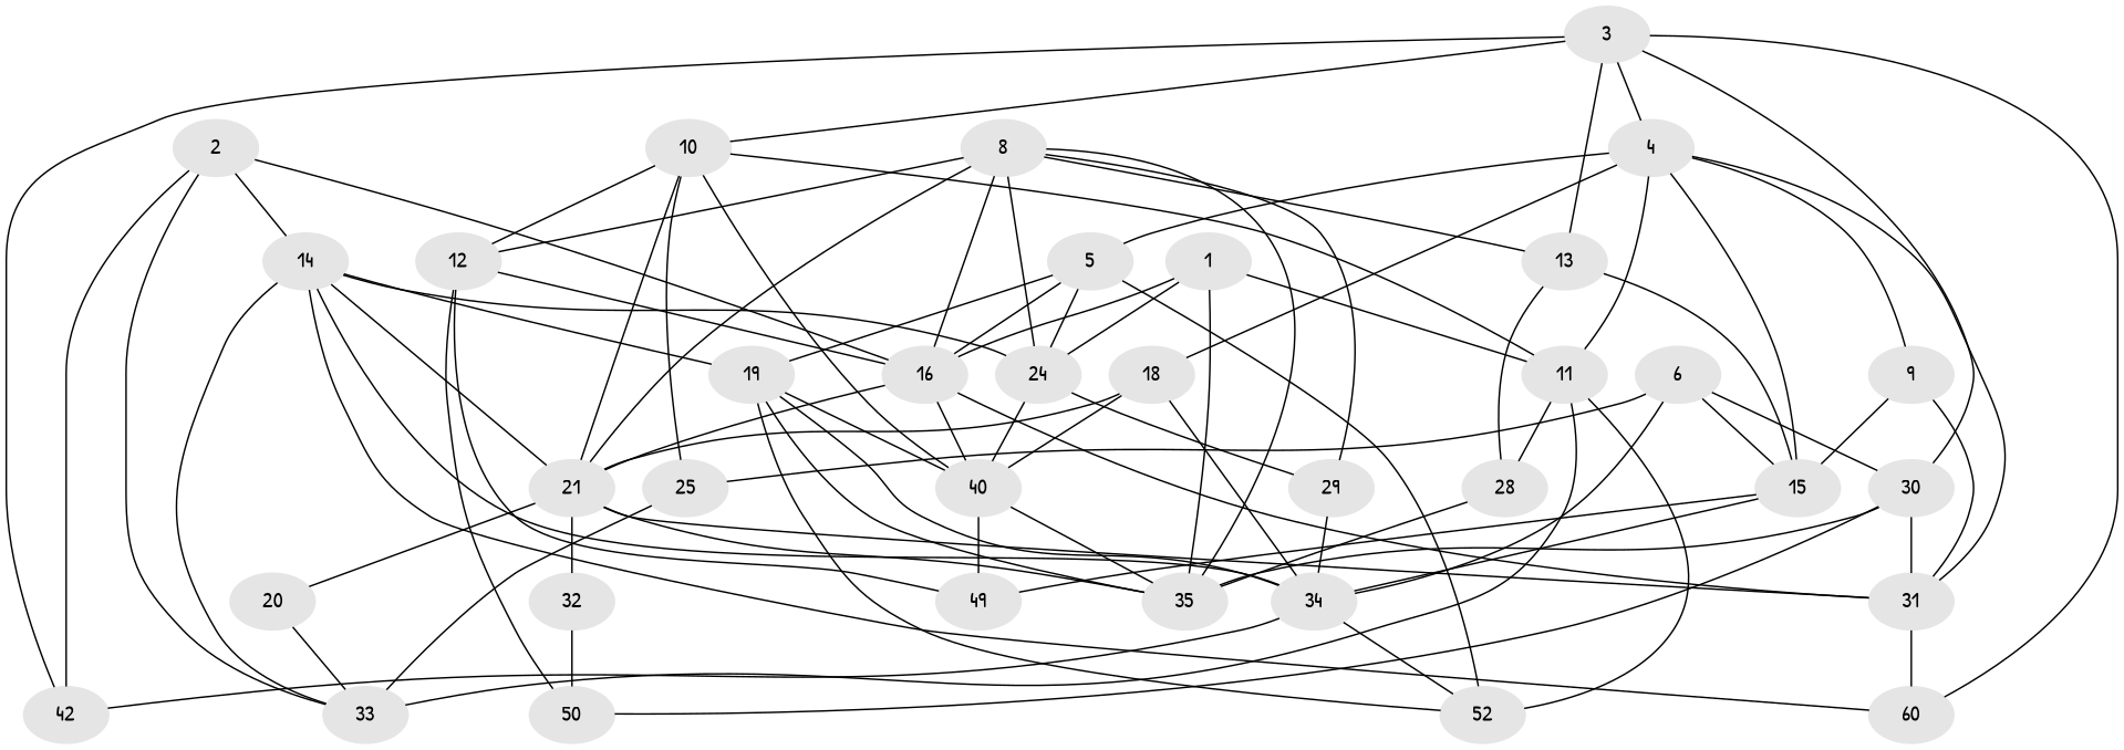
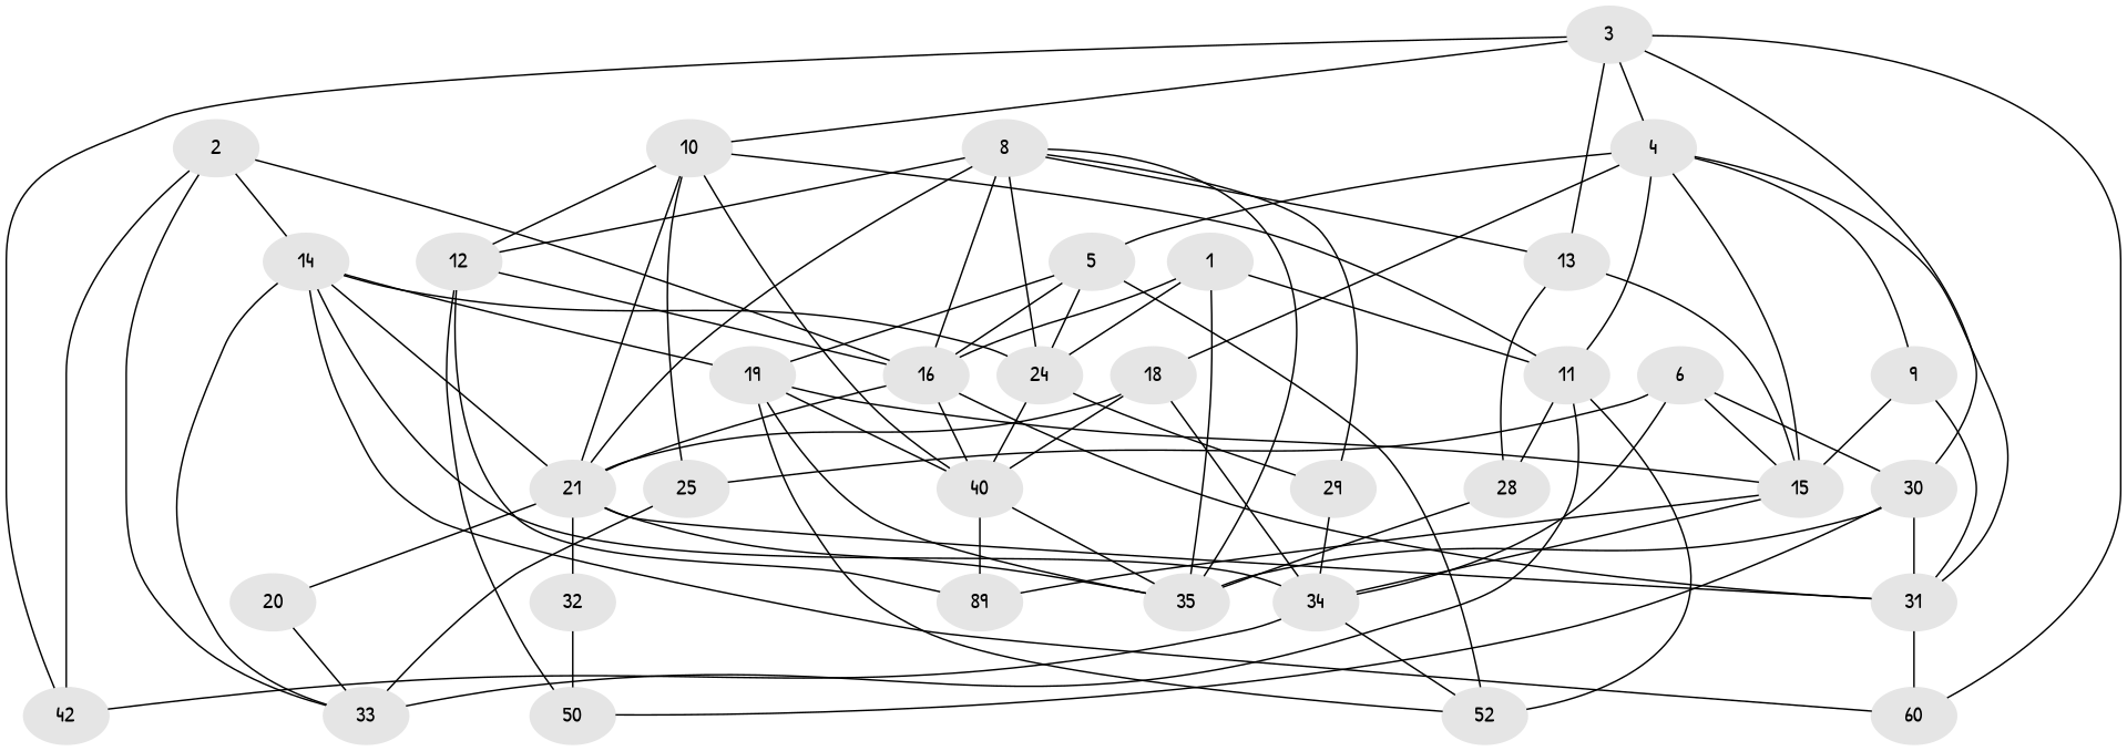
  graph {
    fontname="Patrick Hand"
    node [color=gray90 fontname="Patrick Hand" style=filled]
    edge [fontname="Patrick Hand"]
    1 [super="+20"]
    11 [super="+55"]
    16 [super="+27"]
    24 [super="+43"]
    35 [super="+39"]
    33 [super="+57"]
    52
    28
    31 [super="+36"]
    21 [super="+58"]
    40 [super="+53"]
    29
    2 [super="+26"]
    14 [super="+54"]
    42
    60
    19 [super="+45"]
    34 [super="+56"]
    3 [super="+7"]
    4 [super="+51"]
    10 [super="+44"]
    13 [super="+37"]
    30 [super="+41"]
    5 [super="+22"]
    9
    15 [super="+46"]
    18
    25
    12 [super="+38"]
    50
-   49
+   49 [label=89]
    6 [super="+17"]
    8 [super="+59"]
    n34 [label=20]
    32
    1 -- 11
    1 -- 16
    1 -- 24
    1 -- 35
    11 -- 33 [weight=2]
    11 -- 52
    11 -- 28
    16 -- 31
    16 -- 21
    16 -- 40
    24 -- 40
    24 -- 29
    28 -- 35
    31 -- 60
    21 -- 35
    21 -- 31
    21 -- n34
    21 -- 32
    40 -- 35
    40 -- 49
    29 -- 34
    2 -- 16
    2 -- 33
    2 -- 14
    2 -- 42
    14 -- 24
    14 -- 33
    14 -- 21
    14 -- 60
    14 -- 19
    14 -- 34
    19 -- 35
    19 -- 52
    19 -- 40
-   19 -- 34
+   19 -- 15
    34 -- 52
    34 -- 42
    3 -- 42
    3 -- 60
    3 -- 4
    3 -- 10
    3 -- 13
    3 -- 30
    4 -- 11
    4 -- 31
    4 -- 5
    4 -- 9
    4 -- 15
    4 -- 18
    10 -- 11
    10 -- 21
    10 -- 40
    10 -- 25
    10 -- 12
    13 -- 28
    13 -- 15
    30 -- 35
    30 -- 31
    30 -- 50
    5 -- 16
    5 -- 24
    5 -- 52
    5 -- 19
    9 -- 31
    9 -- 15
    15 -- 34
    15 -- 49
    18 -- 21
    18 -- 40
    18 -- 34
    25 -- 33
    12 -- 16
    12 -- 50
    12 -- 49
    6 -- 34
    6 -- 30 [weight=3]
    6 -- 15
    6 -- 25
    8 -- 16
    8 -- 24
    8 -- 35
    8 -- 21
    8 -- 29
    8 -- 13
    8 -- 12
    n34 -- 33
    32 -- 50
  }
